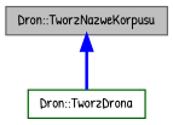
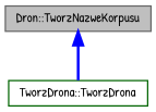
  digraph {
    rankdir=TB
    fontname="Patrick Hand"
    node [fontname="Patrick Hand" fontsize=10 shape=record style=filled]
    n1 [color=gray40 fillcolor=grey75 fontcolor=black height=0.2 label="Dron::TworzNazweKorpusu" width=0.4]
-   n2 [color=darkgreen fillcolor=white height=0.2 label="Dron::TworzDrona" width=0.4]
+   n2 [color=darkgreen fillcolor=white height=0.2 label="TworzDrona::TworzDrona" width=0.4]
    n1 -> n2 [color=blue dir=back fontname="Patrick Hand" fontsize=10 labelfontname=FreeSans labelfontsize=10 style=bold]
  }
